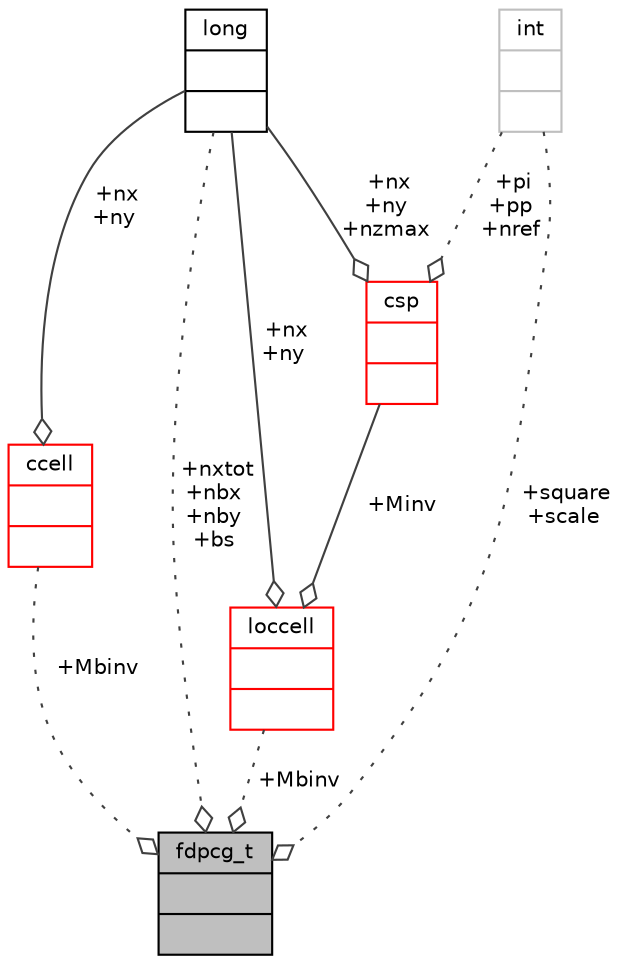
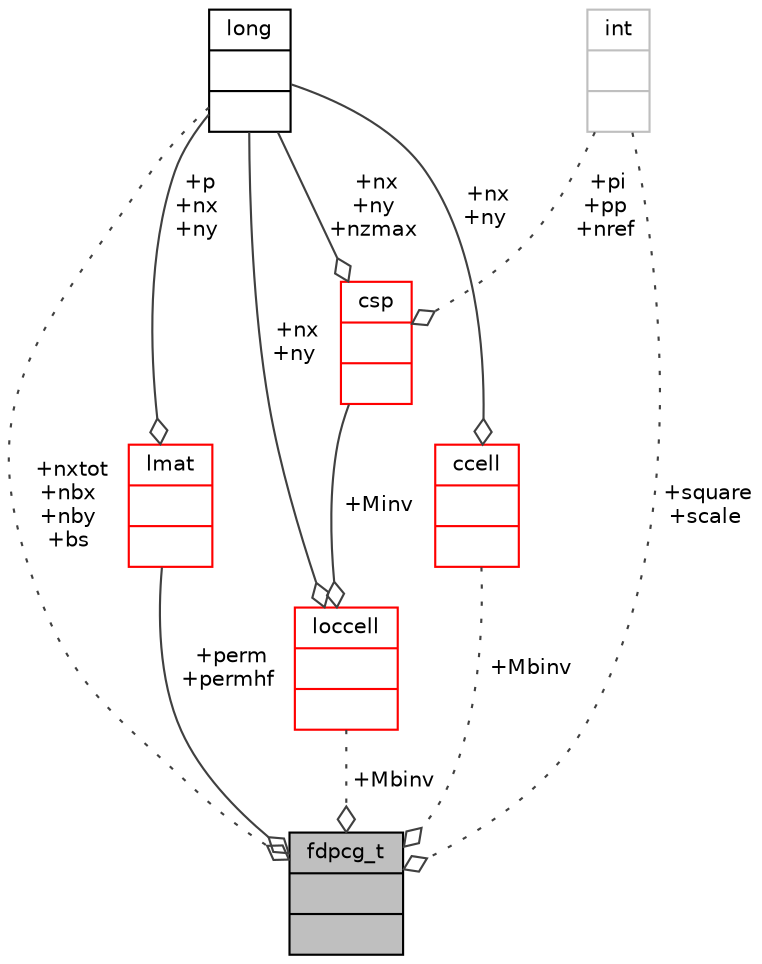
  digraph {
    node [color=red fontname=Helvetica fontsize=10 shape=record]
    edge [arrowhead=odiamond color=grey25 fontname=Helvetica fontsize=10 labelfontname=Helvetica labelfontsize=10 style=solid]
    n1 [color=black fillcolor=grey75 fontcolor=black height=0.2 label="{fdpcg_t\n||}" style=filled width=0.4]
    n2 [height=0.2 label="{loccell\n||}" width=0.4]
    n3 [color=black height=0.2 label="{long\n||}" width=0.4]
+   n4 [height=0.2 label="{lmat\n||}" width=0.4]
    n5 [height=0.2 label="{csp\n||}" width=0.4]
    n6 [height=0.2 label="{ccell\n||}" width=0.4]
    n7 [color=grey75 height=0.2 label="{int\n||}" width=0.4]
    n2 -> n1 [label=" +Mbinv" style=dotted]
    n3 -> n1 [label=" +nxtot\n+nbx\n+nby\n+bs" style=dotted]
    n3 -> n2 [label=" +nx\n+ny"]
+   n3 -> n4 [label=" +p\n+nx\n+ny"]
    n3 -> n5 [label=" +nx\n+ny\n+nzmax"]
    n3 -> n6 [label=" +nx\n+ny"]
+   n4 -> n1 [label=" +perm\n+permhf"]
    n5 -> n2 [label=" +Minv"]
    n6 -> n1 [label=" +Mbinv" style=dotted]
    n7 -> n1 [label=" +square\n+scale" style=dotted]
    n7 -> n5 [label=" +pi\n+pp\n+nref" style=dotted]
  }
